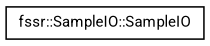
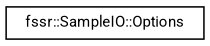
  digraph {
    rankdir=LR
    fontname=Roboto
-   n1 [color=black fillcolor=white fontname=Roboto fontsize=10 height=0.2 label="fssr::SampleIO::SampleIO" shape=record style=filled width=0.4]
+   n1 [color=black fillcolor=white fontname=Roboto fontsize=10 height=0.2 label="fssr::SampleIO::Options" shape=record style=filled width=0.4]
  }
